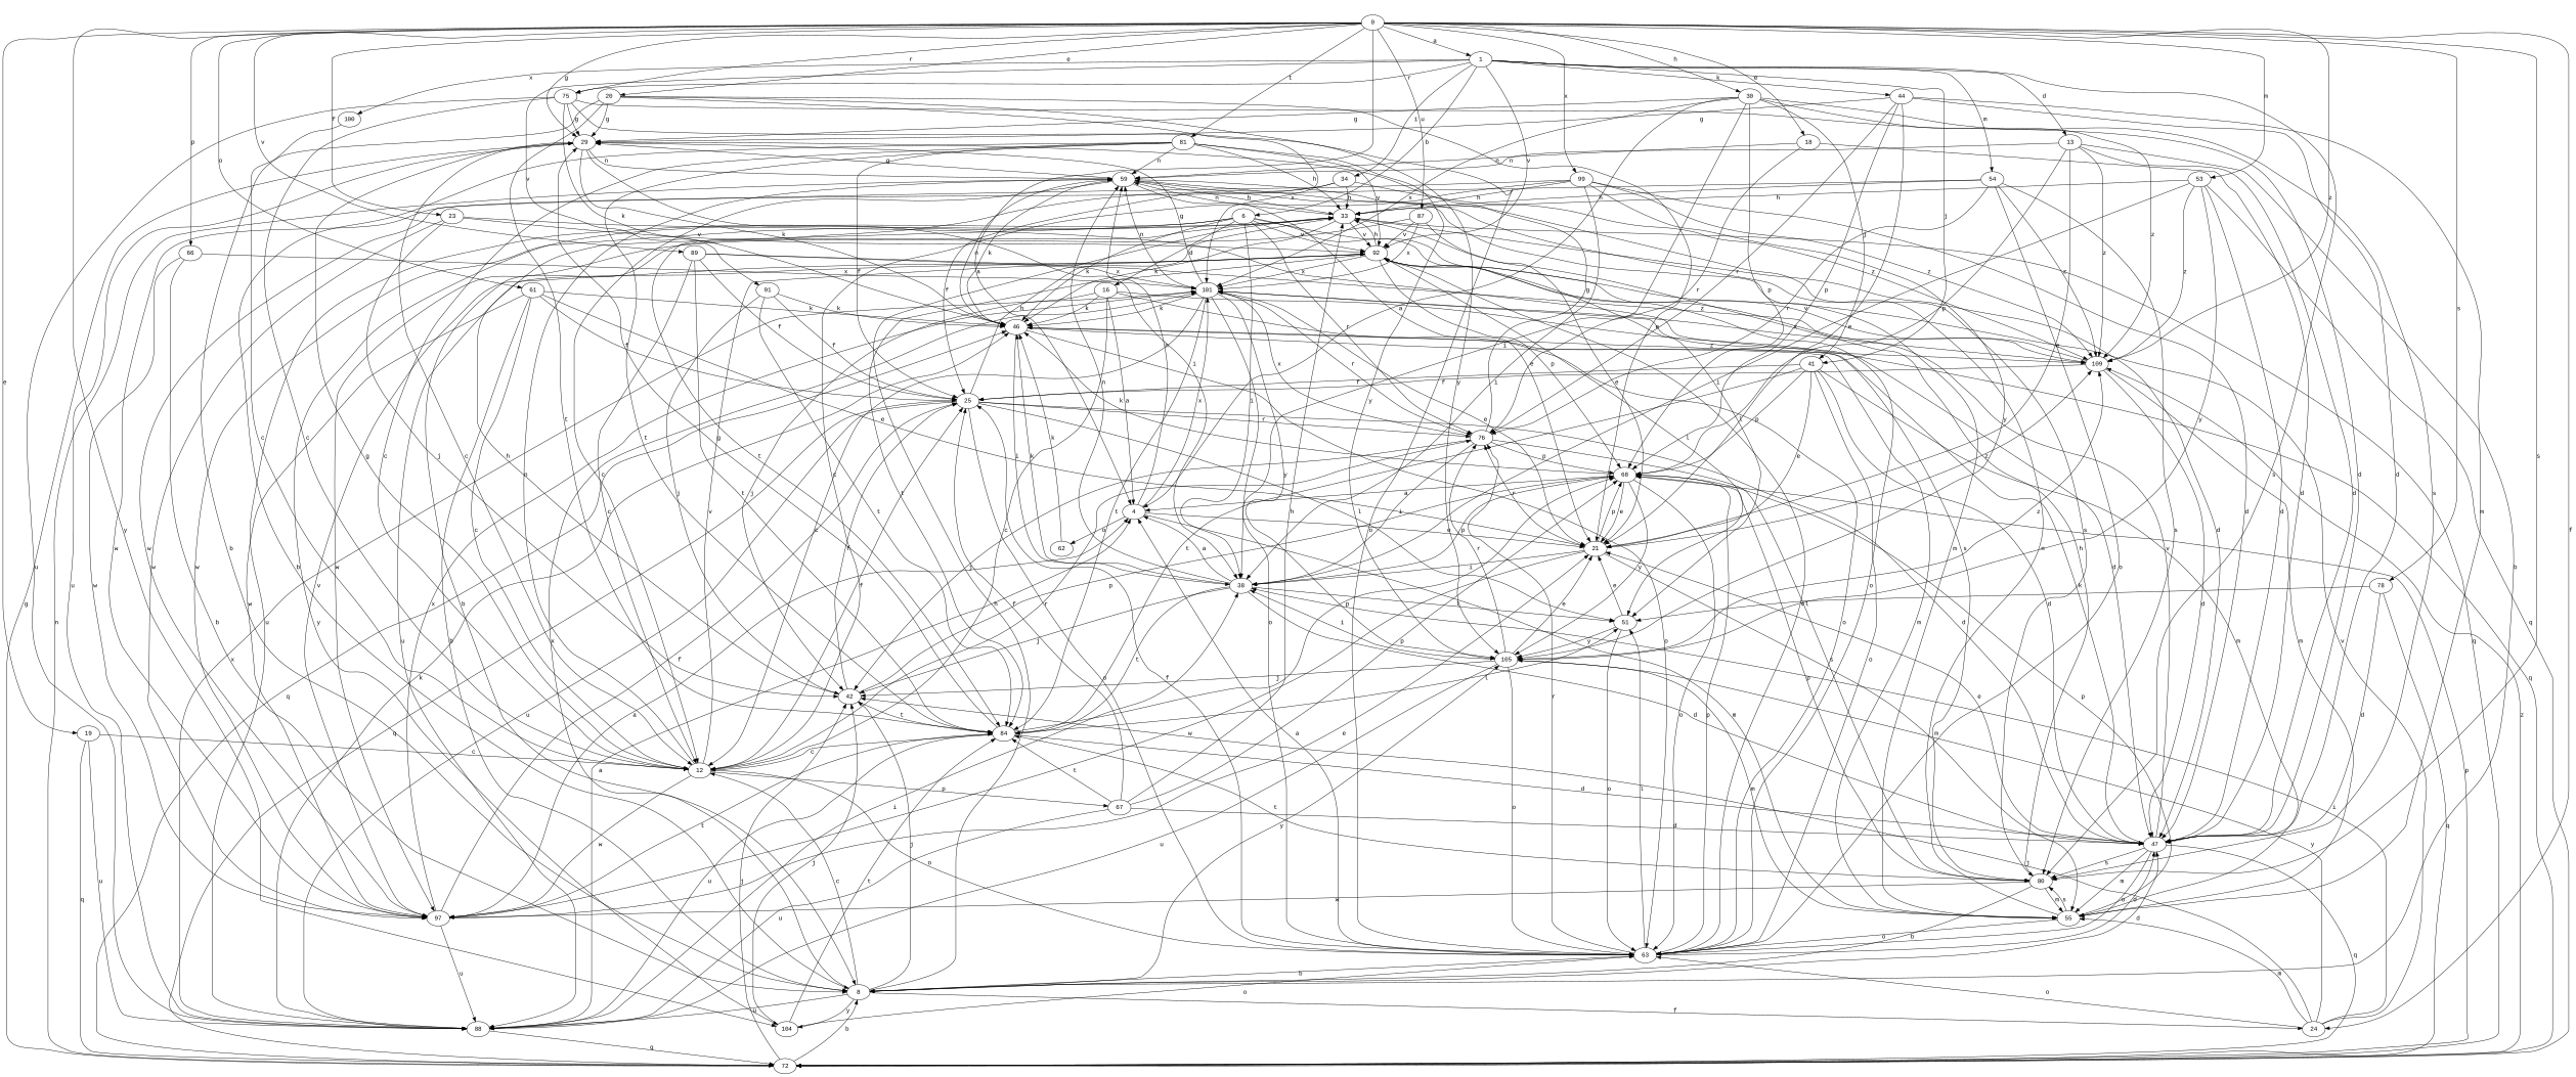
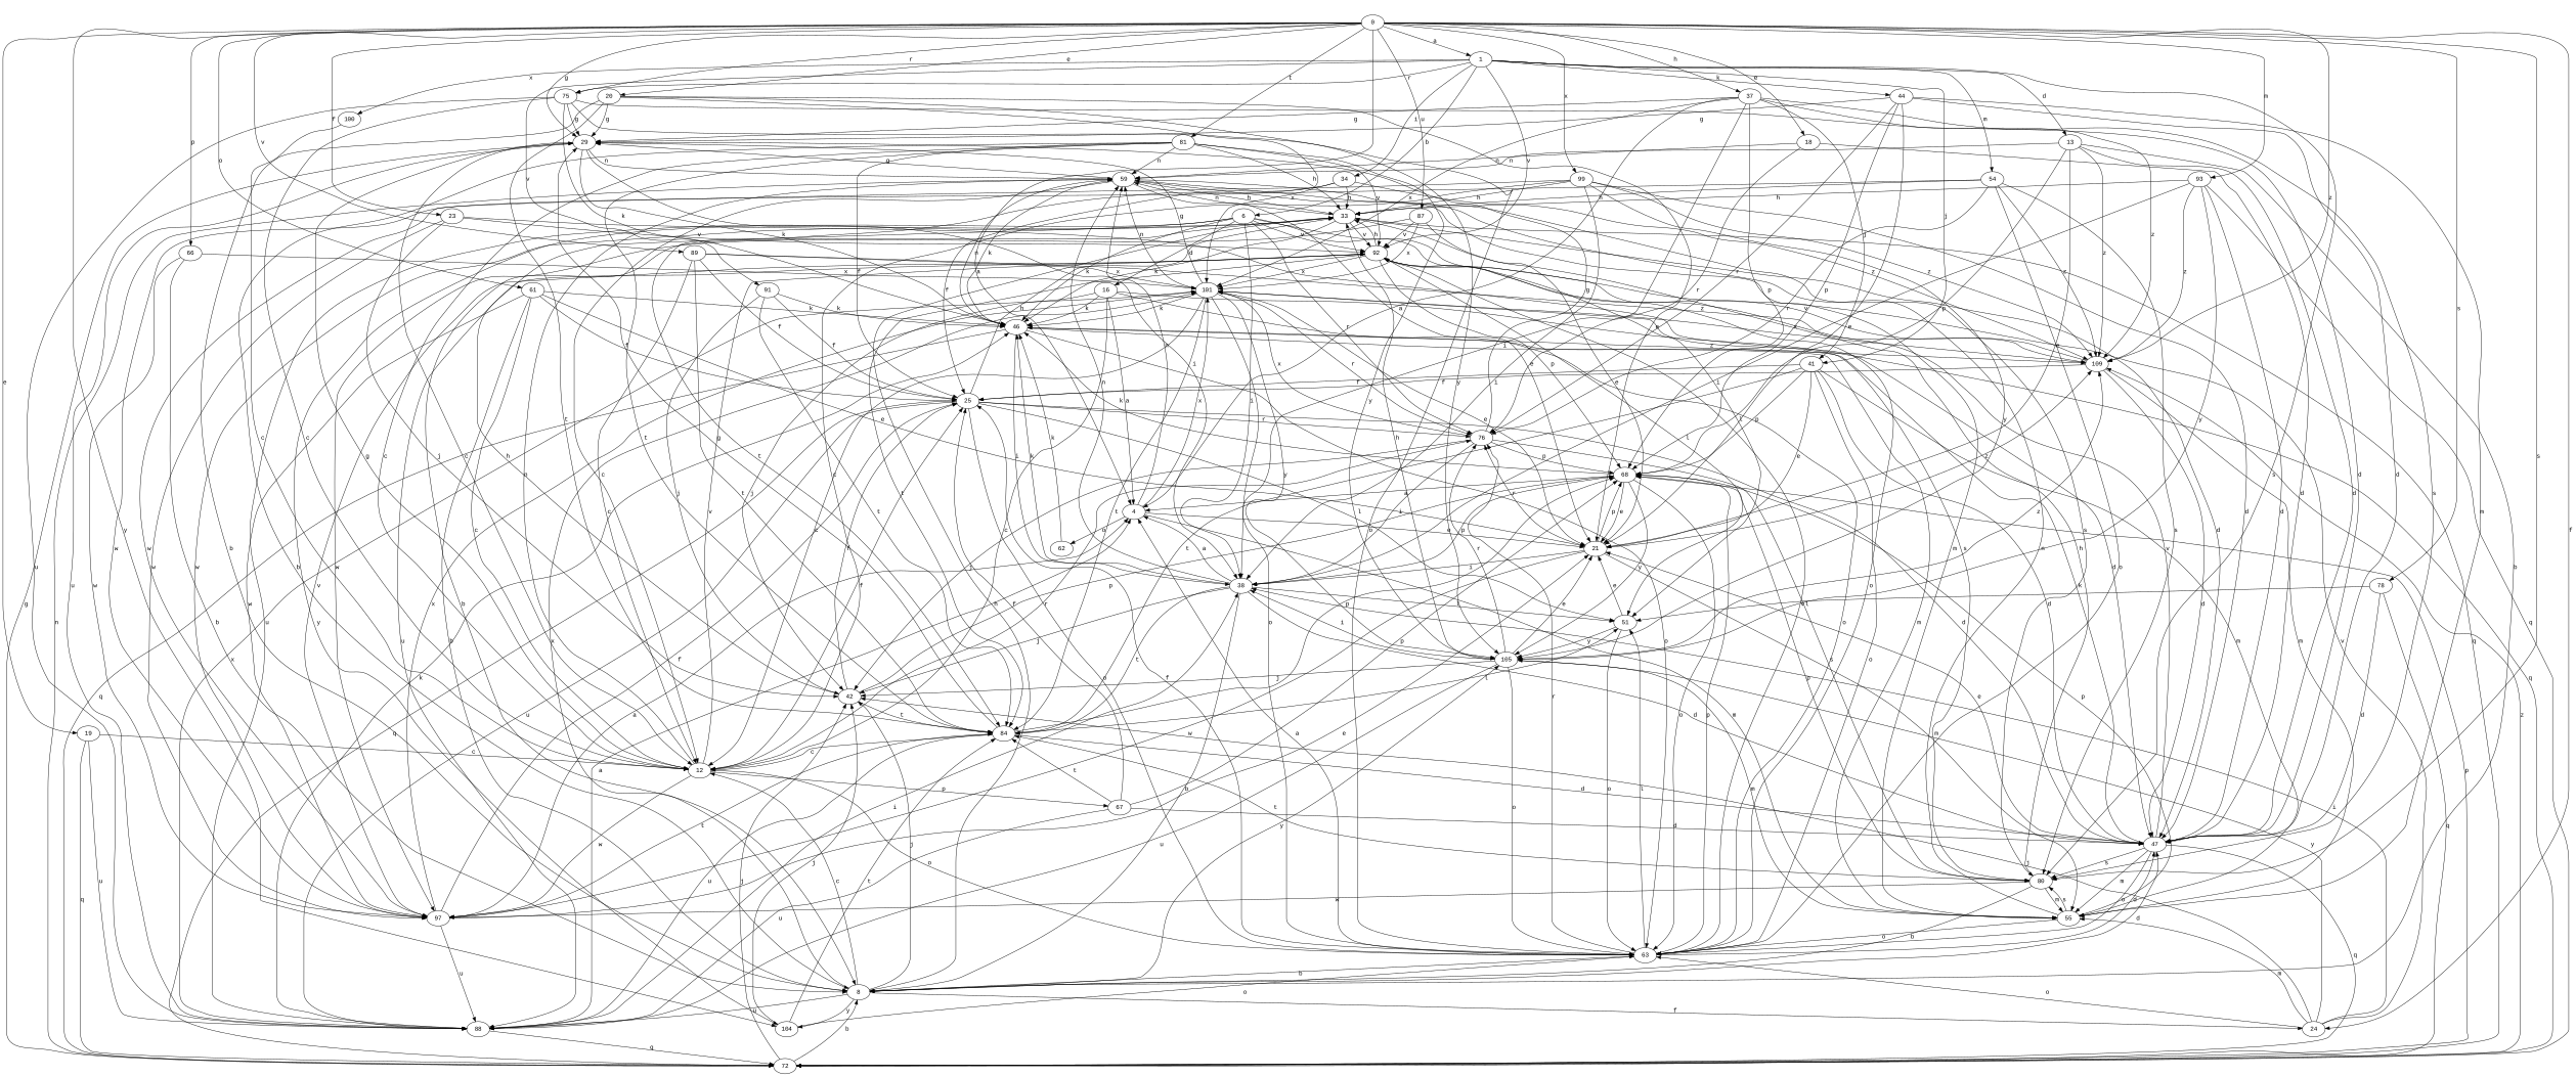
  strict digraph {
    fontname="Liberation Mono"
    node [fontname="Liberation Mono"]
    edge [fontname="Liberation Mono"]
    0
    1
    4
    18
    19
    20
    23
    24
    29
-   30
-   53
+   30 [label=37]
+   53 [label=93]
    61
    66
    75
    78
    80
    81
    87
    89
    99
    104
    109
    6
    13
    34
    41
    44
    54
    91
    92
    100
    21
    55
    59
    62
    101
    76
    n38 [label=47]
    88
    12
    72
    63
    8
    84
    42
    97
    38
    105
    46
    68
    33
    25
    51
    16
    67
    0 -> 1 [label=a]
    0 -> 4 [label=a]
    0 -> 18 [label=e]
    0 -> 19 [label=e]
    0 -> 20 [label=e]
    0 -> 23 [label=f]
    0 -> 24 [label=f]
    0 -> 29 [label=g]
    0 -> 30 [label=h]
    0 -> 53 [label=m]
    0 -> 61 [label=o]
    0 -> 66 [label=p]
    0 -> 75 [label=r]
    0 -> 78 [label=s]
    0 -> 80 [label=s]
    0 -> 81 [label=t]
    0 -> 87 [label=u]
    0 -> 89 [label=v]
    0 -> 99 [label=x]
    0 -> 104 [label=y]
    0 -> 109 [label=z]
    1 -> 75 [label=r]
    1 -> 80 [label=s]
    1 -> 6 [label=b]
    1 -> 13 [label=d]
    1 -> 34 [label=i]
    1 -> 41 [label=j]
    1 -> 44 [label=k]
    1 -> 54 [label=m]
    1 -> 91 [label=v]
    1 -> 92 [label=v]
    1 -> 100 [label=x]
    4 -> 21 [label=e]
    4 -> 55 [label=m]
    4 -> 59 [label=n]
    4 -> 62 [label=o]
    4 -> 101 [label=x]
    18 -> 59 [label=n]
    18 -> 76 [label=r]
    18 -> n38 [label=d]
    19 -> 88 [label=u]
    19 -> 12 [label=c]
    19 -> 72 [label=q]
    20 -> 29 [label=g]
    20 -> 21 [label=e]
    20 -> 101 [label=x]
    20 -> 63 [label=o]
    20 -> 8 [label=b]
    20 -> 84 [label=t]
    23 -> 80 [label=s]
    23 -> 92 [label=v]
    23 -> 42 [label=j]
    23 -> 97 [label=w]
    24 -> 92 [label=v]
    24 -> 55 [label=m]
    24 -> 63 [label=o]
    24 -> 42 [label=j]
    24 -> 38 [label=i]
    24 -> 105 [label=y]
    29 -> 59 [label=n]
    29 -> 88 [label=u]
    29 -> 12 [label=c]
    29 -> 38 [label=i]
    29 -> 46 [label=k]
    30 -> 4 [label=a]
    30 -> 29 [label=g]
    30 -> 80 [label=s]
    30 -> 109 [label=z]
    30 -> 41 [label=j]
    30 -> 101 [label=x]
    30 -> 38 [label=i]
    30 -> 68 [label=p]
    53 -> 109 [label=z]
    53 -> n38 [label=d]
    53 -> 72 [label=q]
    53 -> 38 [label=i]
    53 -> 105 [label=y]
    53 -> 33 [label=h]
    61 -> 21 [label=e]
    61 -> 12 [label=c]
    61 -> 8 [label=b]
    61 -> 97 [label=w]
    61 -> 46 [label=k]
    61 -> 25 [label=f]
    66 -> 101 [label=x]
    66 -> 8 [label=b]
    66 -> 97 [label=w]
    75 -> 29 [label=g]
    75 -> n38 [label=d]
    75 -> 88 [label=u]
    75 -> 12 [label=c]
    75 -> 105 [label=y]
    75 -> 46 [label=k]
    78 -> n38 [label=d]
    78 -> 72 [label=q]
    78 -> 51 [label=l]
    80 -> 55 [label=m]
    80 -> 8 [label=b]
    80 -> 84 [label=t]
    80 -> 97 [label=w]
    80 -> 68 [label=p]
    80 -> 33 [label=h]
    81 -> 92 [label=v]
    81 -> 59 [label=n]
    81 -> 12 [label=c]
    81 -> 8 [label=b]
    81 -> 84 [label=t]
    81 -> 105 [label=y]
    81 -> 33 [label=h]
    81 -> 25 [label=f]
    87 -> 92 [label=v]
    87 -> 21 [label=e]
    87 -> 101 [label=x]
    87 -> 97 [label=w]
    89 -> 109 [label=z]
    89 -> 101 [label=x]
    89 -> 12 [label=c]
    89 -> 84 [label=t]
    89 -> 25 [label=f]
    99 -> 109 [label=z]
    99 -> n38 [label=d]
    99 -> 12 [label=c]
    99 -> 97 [label=w]
    99 -> 38 [label=i]
    99 -> 105 [label=y]
    99 -> 33 [label=h]
    104 -> 63 [label=o]
    104 -> 84 [label=t]
    104 -> 42 [label=j]
    109 -> 92 [label=v]
    109 -> 55 [label=m]
    109 -> 101 [label=x]
    109 -> n38 [label=d]
    109 -> 25 [label=f]
    6 -> 104 [label=y]
    6 -> 92 [label=v]
    6 -> 76 [label=r]
    6 -> 88 [label=u]
    6 -> 63 [label=o]
    6 -> 38 [label=i]
    6 -> 46 [label=k]
    6 -> 51 [label=l]
    6 -> 16 [label=d]
    13 -> 109 [label=z]
    13 -> 21 [label=e]
    13 -> 59 [label=n]
    13 -> n38 [label=d]
    13 -> 8 [label=b]
    13 -> 68 [label=p]
    34 -> 109 [label=z]
    34 -> 84 [label=t]
    34 -> 33 [label=h]
    34 -> 25 [label=f]
    41 -> 21 [label=e]
    41 -> 55 [label=m]
    41 -> n38 [label=d]
    41 -> 63 [label=o]
    41 -> 84 [label=t]
    41 -> 68 [label=p]
    41 -> 25 [label=f]
    44 -> 29 [label=g]
    44 -> 21 [label=e]
    44 -> 55 [label=m]
    44 -> 76 [label=r]
    44 -> n38 [label=d]
    44 -> 68 [label=p]
    54 -> 80 [label=s]
    54 -> 109 [label=z]
    54 -> 76 [label=r]
    54 -> 63 [label=o]
    54 -> 97 [label=w]
    54 -> 33 [label=h]
    91 -> 84 [label=t]
    91 -> 42 [label=j]
    91 -> 46 [label=k]
    91 -> 25 [label=f]
    92 -> 101 [label=x]
    92 -> 88 [label=u]
    92 -> 84 [label=t]
    92 -> 68 [label=p]
    92 -> 33 [label=h]
    92 -> 51 [label=l]
    100 -> 12 [label=c]
    21 -> 109 [label=z]
    21 -> 55 [label=m]
    21 -> 76 [label=r]
    21 -> 97 [label=w]
    21 -> 38 [label=i]
    21 -> 68 [label=p]
    55 -> 80 [label=s]
    55 -> 59 [label=n]
    55 -> 63 [label=o]
    55 -> 68 [label=p]
    59 -> 29 [label=g]
    59 -> 80 [label=s]
    59 -> 21 [label=e]
    59 -> 55 [label=m]
    59 -> 12 [label=c]
    59 -> 46 [label=k]
    59 -> 33 [label=h]
    62 -> 46 [label=k]
    101 -> 29 [label=g]
    101 -> 21 [label=e]
    101 -> 59 [label=n]
    101 -> 76 [label=r]
    101 -> n38 [label=d]
    101 -> 12 [label=c]
    101 -> 63 [label=o]
    101 -> 84 [label=t]
    101 -> 105 [label=y]
    101 -> 46 [label=k]
    76 -> 29 [label=g]
    76 -> 80 [label=s]
    76 -> 101 [label=x]
    76 -> 42 [label=j]
    76 -> 38 [label=i]
    76 -> 68 [label=p]
    n38 -> 80 [label=s]
    n38 -> 92 [label=v]
    n38 -> 21 [label=e]
    n38 -> 55 [label=m]
    n38 -> 72 [label=q]
    n38 -> 63 [label=o]
    n38 -> 46 [label=k]
    88 -> 4 [label=a]
    88 -> 101 [label=x]
    88 -> 72 [label=q]
    88 -> 38 [label=i]
    88 -> 46 [label=k]
    12 -> 29 [label=g]
    12 -> 92 [label=v]
    12 -> 59 [label=n]
    12 -> 76 [label=r]
    12 -> 63 [label=o]
    12 -> 97 [label=w]
    12 -> 25 [label=f]
    12 -> 67 [label=p]
    72 -> 29 [label=g]
    72 -> 109 [label=z]
    72 -> 59 [label=n]
    72 -> 8 [label=b]
    72 -> 42 [label=j]
    72 -> 68 [label=p]
    63 -> 4 [label=a]
    63 -> 92 [label=v]
    63 -> 76 [label=r]
    63 -> n38 [label=d]
    63 -> 8 [label=b]
    63 -> 68 [label=p]
    63 -> 25 [label=f]
    63 -> 51 [label=l]
    8 -> 24 [label=f]
    8 -> 104 [label=y]
    8 -> 101 [label=x]
    8 -> n38 [label=d]
    8 -> 88 [label=u]
    8 -> 12 [label=c]
    8 -> 42 [label=j]
    8 -> 105 [label=y]
    8 -> 33 [label=h]
    84 -> 29 [label=g]
    84 -> n38 [label=d]
    84 -> 88 [label=u]
    84 -> 12 [label=c]
    84 -> 68 [label=p]
    84 -> 51 [label=l]
    42 -> 84 [label=t]
    42 -> 68 [label=p]
    42 -> 33 [label=h]
    42 -> 25 [label=f]
    97 -> 4 [label=a]
    97 -> 92 [label=v]
    97 -> 21 [label=e]
    97 -> 101 [label=x]
    97 -> 88 [label=u]
    97 -> 84 [label=t]
    97 -> 25 [label=f]
    38 -> 4 [label=a]
    38 -> 59 [label=n]
    38 -> n38 [label=d]
+   38 -> 8 [label=b]
    38 -> 84 [label=t]
    38 -> 42 [label=j]
    38 -> 46 [label=k]
    38 -> 68 [label=p]
    38 -> 51 [label=l]
    105 -> 109 [label=z]
    105 -> 21 [label=e]
    105 -> 55 [label=m]
    105 -> 76 [label=r]
    105 -> 88 [label=u]
    105 -> 63 [label=o]
    105 -> 42 [label=j]
    105 -> 38 [label=i]
    46 -> 109 [label=z]
    46 -> 55 [label=m]
    46 -> 59 [label=n]
-   72 -> 46 [label=q]
+   46 -> 72 [label=q]
    46 -> 63 [label=o]
    46 -> 38 [label=i]
    68 -> 4 [label=a]
    68 -> 21 [label=e]
    68 -> 63 [label=o]
    68 -> 105 [label=y]
    68 -> 46 [label=k]
    33 -> 92 [label=v]
    33 -> 59 [label=n]
    33 -> n38 [label=d]
    33 -> 72 [label=q]
    33 -> 8 [label=b]
    33 -> 97 [label=w]
    33 -> 46 [label=k]
    25 -> 76 [label=r]
    25 -> n38 [label=d]
    25 -> 88 [label=u]
    25 -> 72 [label=q]
    25 -> 63 [label=o]
    25 -> 33 [label=h]
    25 -> 51 [label=l]
    51 -> 21 [label=e]
    51 -> 63 [label=o]
    51 -> 105 [label=y]
    16 -> 4 [label=a]
    16 -> 12 [label=c]
    16 -> 72 [label=q]
    16 -> 63 [label=o]
    16 -> 42 [label=j]
    16 -> 46 [label=k]
    67 -> n38 [label=d]
    67 -> 88 [label=u]
    67 -> 84 [label=t]
    67 -> 68 [label=p]
-   67 -> 33 [label=h]
+   105 -> 33 [label=h]
    67 -> 25 [label=f]
  }
